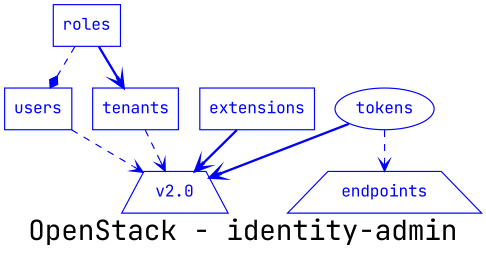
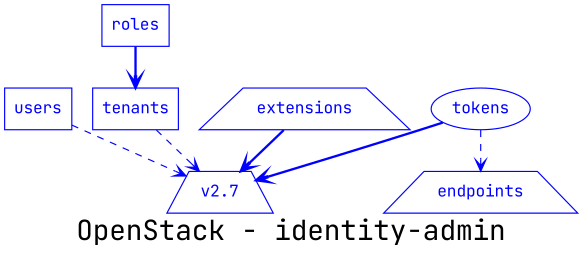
  digraph {
    fontname="JetBrains Mono"
    fontsize=24
    label="OpenStack - identity-admin"
    splines=true
    node [color=blue fontcolor=blue fontname="JetBrains Mono" shape=box]
    edge [arrowhead=vee arrowtail=none color=blue fontcolor=blue fontname="JetBrains Mono" style=dashed]
    users
-   "v2.0" [shape=trapezium]
+   "v2.0" [shape=trapezium label="v2.7"]
    roles
    tenants
-   extensions
+   extensions [shape=trapezium]
    tokens [shape=ellipse]
    endpoints [shape=trapezium]
    users -> "v2.0"
-   roles -> users [arrowhead=diamond]
    roles -> tenants [style=bold]
    tenants -> "v2.0"
    extensions -> "v2.0" [style=bold]
    tokens -> "v2.0" [style=bold]
    tokens -> endpoints
  }
